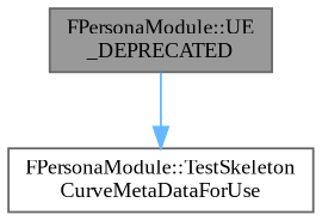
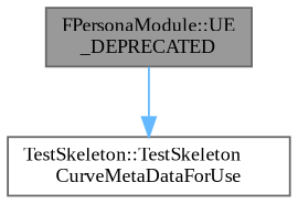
  digraph {
    rankdir=TB
    fontname="Liberation Serif"
    node [fontname="Liberation Serif" fontsize=10 shape=box style=filled]
    n1 [color=gray40 fillcolor=grey60 fontcolor=black height=0.2 label="FPersonaModule::UE\l_DEPRECATED" width=0.4]
-   n2 [color=grey40 fillcolor=white height=0.2 label="FPersonaModule::TestSkeleton\lCurveMetaDataForUse" width=0.4]
+   n2 [color=grey40 fillcolor=white height=0.2 label="TestSkeleton::TestSkeleton\lCurveMetaDataForUse" width=0.4]
    n1 -> n2 [color=steelblue1 fontname="Liberation Serif" fontsize=10 labelfontname=Helvetica labelfontsize=10 style=solid]
  }
